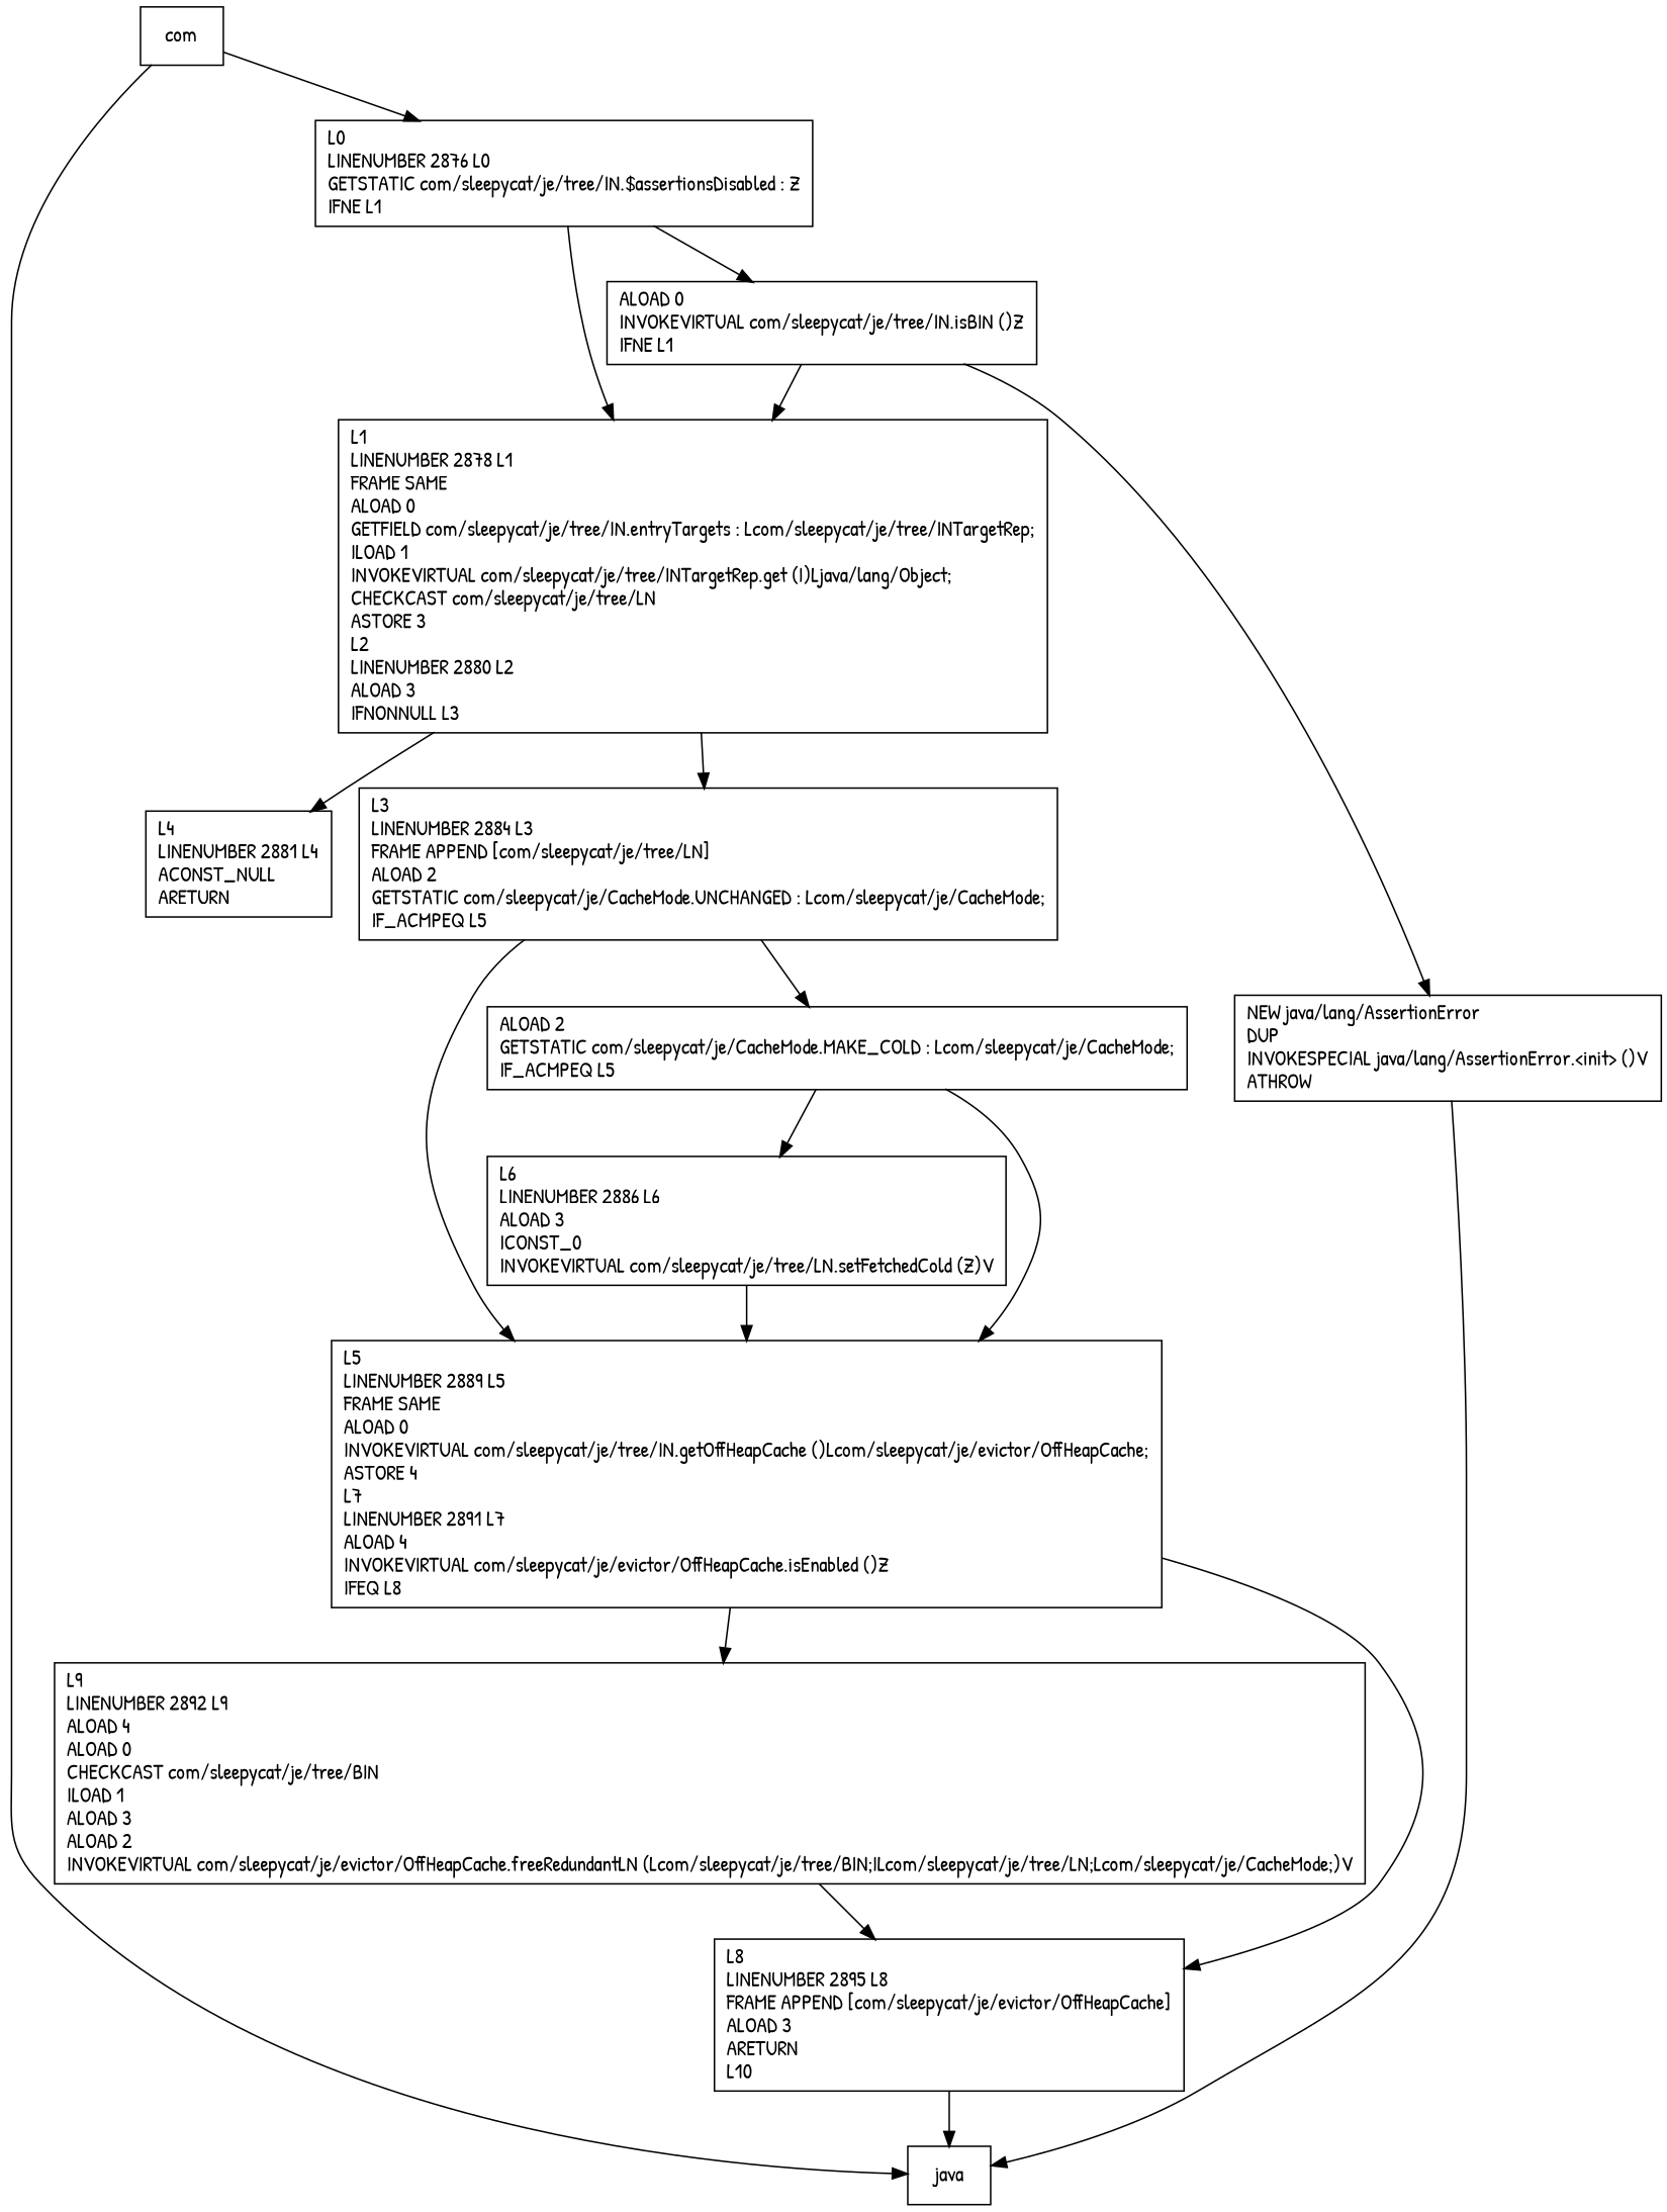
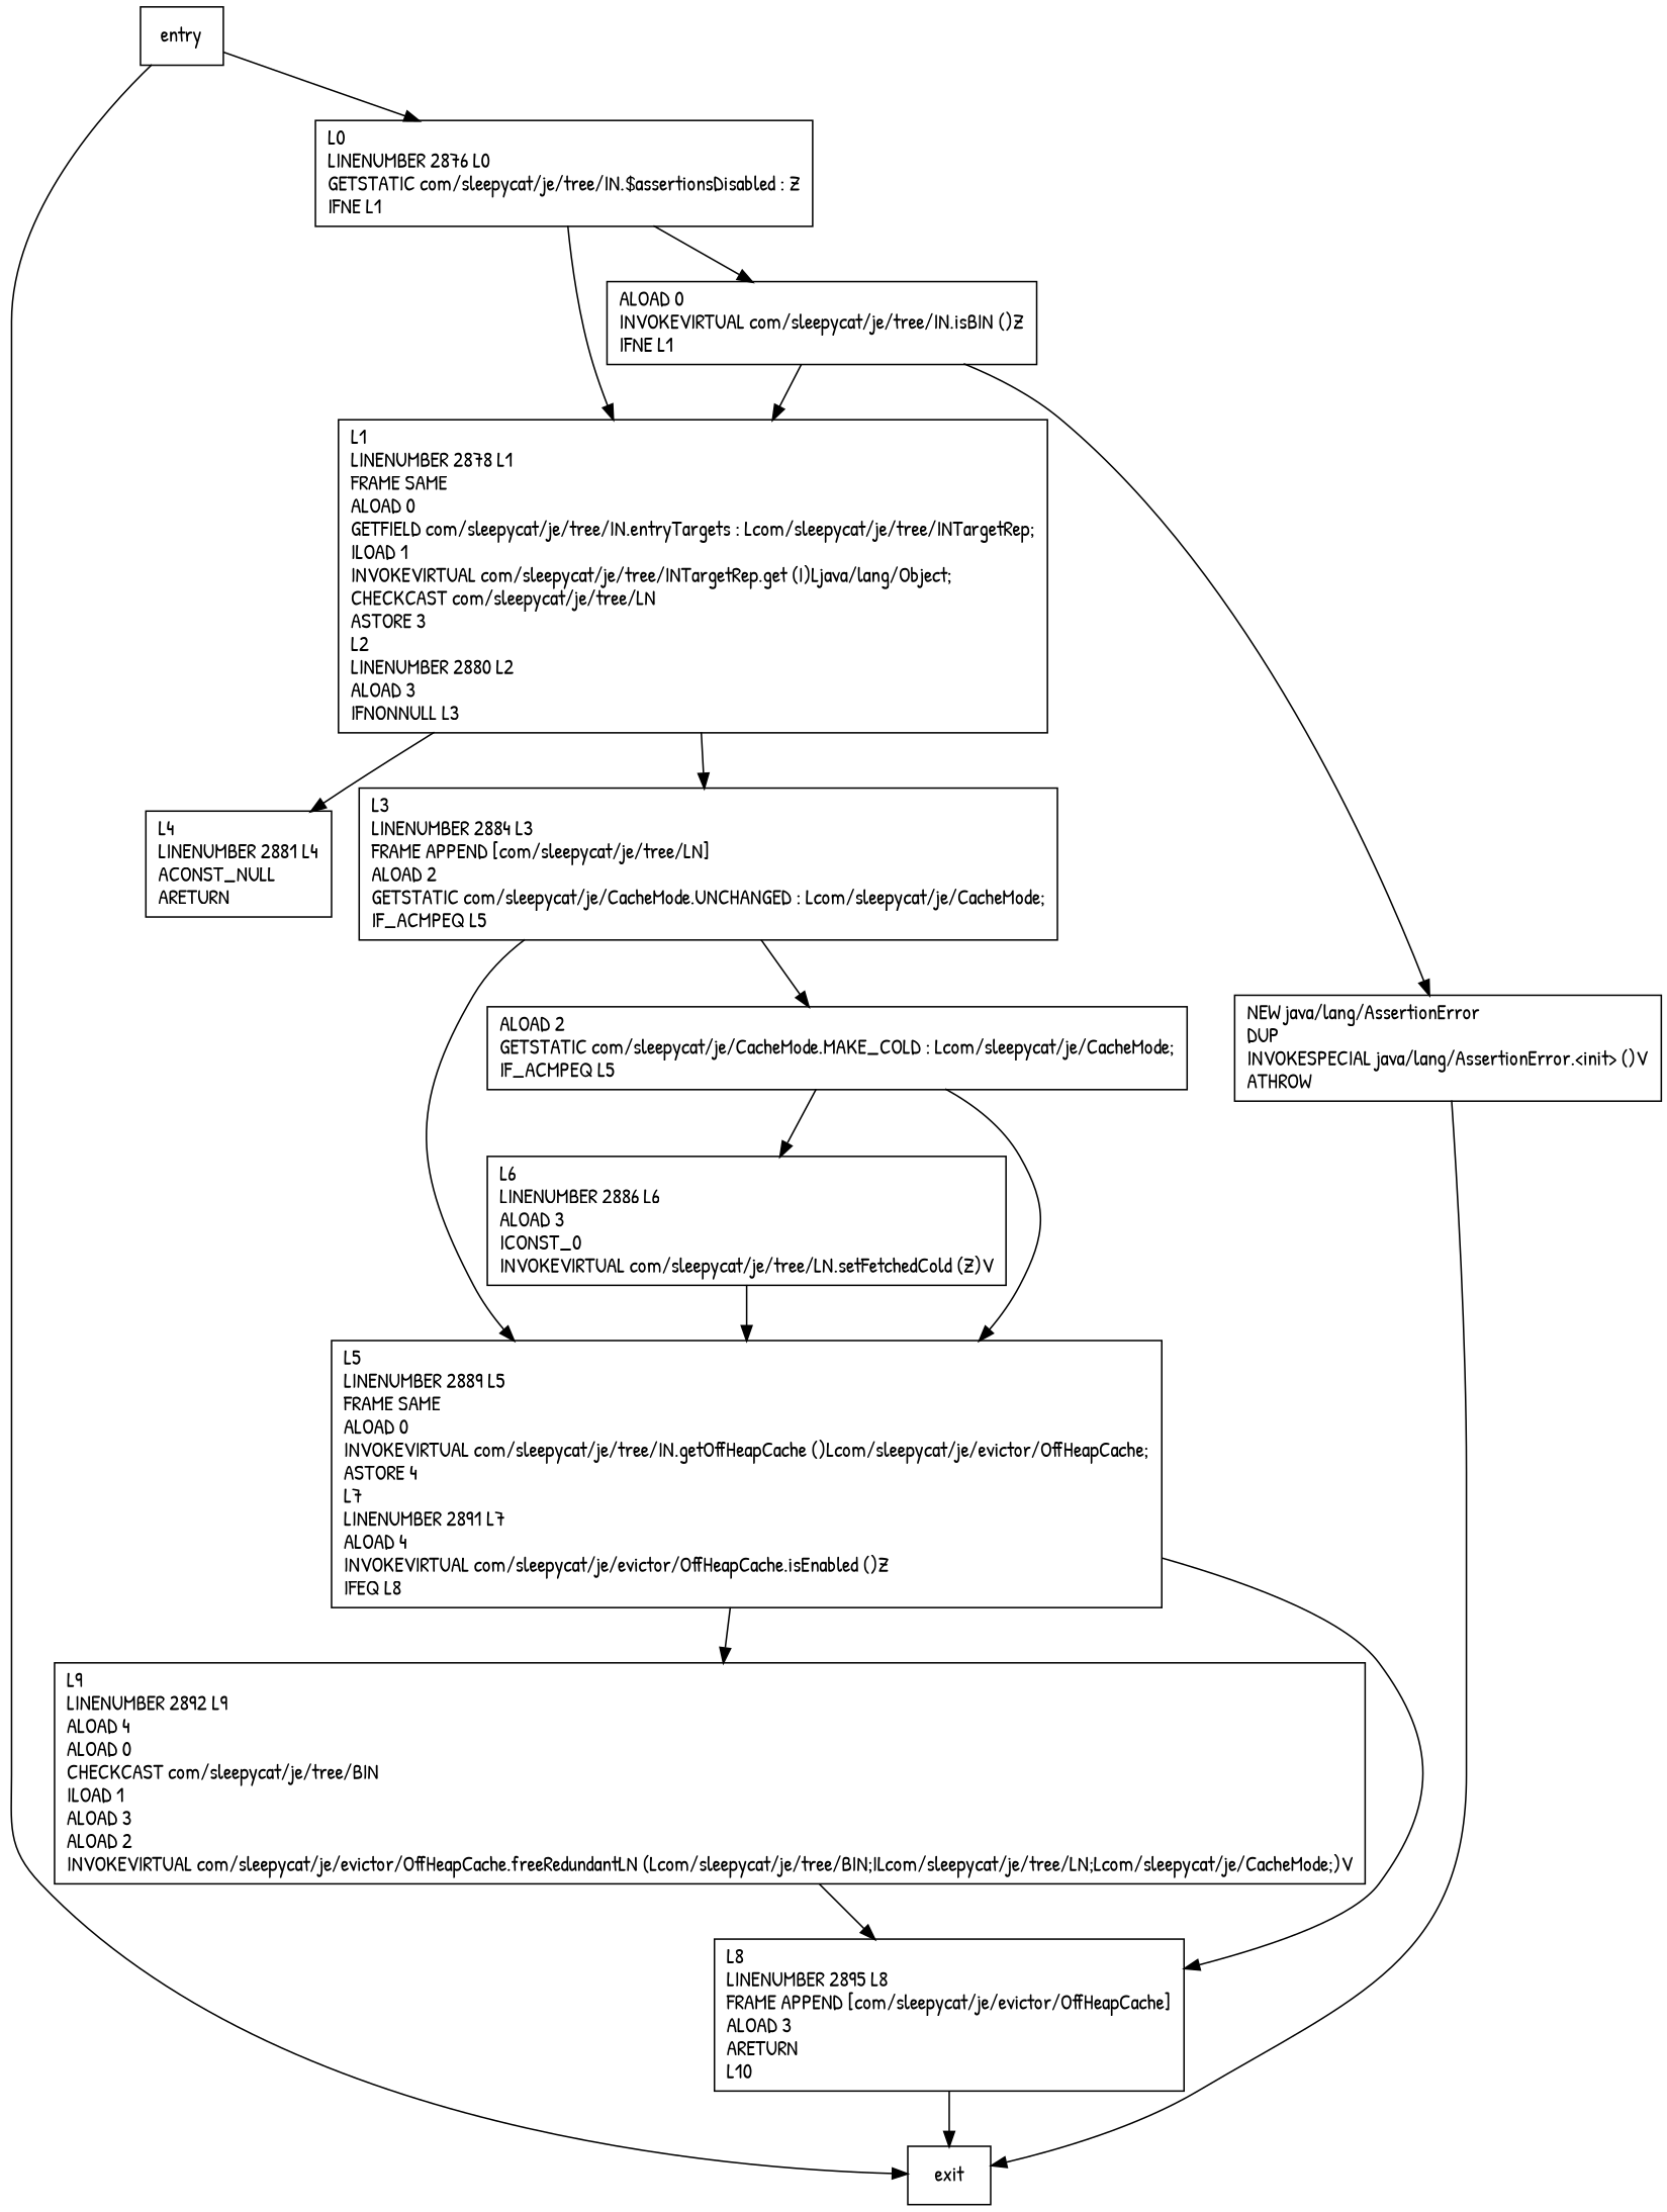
  digraph {
    fontname="Patrick Hand"
    node [fontname="Patrick Hand" shape=record]
    edge [fontname="Patrick Hand"]
    n1 [label="L4\lLINENUMBER 2881 L4\lACONST_NULL\lARETURN\l"]
    n2 [label="L6\lLINENUMBER 2886 L6\lALOAD 3\lICONST_0\lINVOKEVIRTUAL com/sleepycat/je/tree/LN.setFetchedCold (Z)V\l"]
    n3 [label="L5\lLINENUMBER 2889 L5\lFRAME SAME\lALOAD 0\lINVOKEVIRTUAL com/sleepycat/je/tree/IN.getOffHeapCache ()Lcom/sleepycat/je/evictor/OffHeapCache;\lASTORE 4\lL7\lLINENUMBER 2891 L7\lALOAD 4\lINVOKEVIRTUAL com/sleepycat/je/evictor/OffHeapCache.isEnabled ()Z\lIFEQ L8\l"]
    n4 [label="L9\lLINENUMBER 2892 L9\lALOAD 4\lALOAD 0\lCHECKCAST com/sleepycat/je/tree/BIN\lILOAD 1\lALOAD 3\lALOAD 2\lINVOKEVIRTUAL com/sleepycat/je/evictor/OffHeapCache.freeRedundantLN (Lcom/sleepycat/je/tree/BIN;ILcom/sleepycat/je/tree/LN;Lcom/sleepycat/je/CacheMode;)V\l"]
    n5 [label="L8\lLINENUMBER 2895 L8\lFRAME APPEND [com/sleepycat/je/evictor/OffHeapCache]\lALOAD 3\lARETURN\lL10\l"]
    n6 [label="NEW java/lang/AssertionError\lDUP\lINVOKESPECIAL java/lang/AssertionError.\<init\> ()V\lATHROW\l"]
-   exit [label=java]
+   exit
    n8 [label="L1\lLINENUMBER 2878 L1\lFRAME SAME\lALOAD 0\lGETFIELD com/sleepycat/je/tree/IN.entryTargets : Lcom/sleepycat/je/tree/INTargetRep;\lILOAD 1\lINVOKEVIRTUAL com/sleepycat/je/tree/INTargetRep.get (I)Ljava/lang/Object;\lCHECKCAST com/sleepycat/je/tree/LN\lASTORE 3\lL2\lLINENUMBER 2880 L2\lALOAD 3\lIFNONNULL L3\l"]
    n9 [label="L3\lLINENUMBER 2884 L3\lFRAME APPEND [com/sleepycat/je/tree/LN]\lALOAD 2\lGETSTATIC com/sleepycat/je/CacheMode.UNCHANGED : Lcom/sleepycat/je/CacheMode;\lIF_ACMPEQ L5\l"]
    n10 [label="ALOAD 2\lGETSTATIC com/sleepycat/je/CacheMode.MAKE_COLD : Lcom/sleepycat/je/CacheMode;\lIF_ACMPEQ L5\l"]
    n11 [label="ALOAD 0\lINVOKEVIRTUAL com/sleepycat/je/tree/IN.isBIN ()Z\lIFNE L1\l"]
    n12 [label="L0\lLINENUMBER 2876 L0\lGETSTATIC com/sleepycat/je/tree/IN.$assertionsDisabled : Z\lIFNE L1\l"]
-   entry [label=com]
+   entry
    n2 -> n3
    n3 -> n4
    n3 -> n5
    n4 -> n5
    n5 -> exit
    n6 -> exit
    n8 -> n1
    n8 -> n9
    n9 -> n3
    n9 -> n10
    n10 -> n2
    n10 -> n3
    n11 -> n6
    n11 -> n8
    n12 -> n8
    n12 -> n11
    entry -> exit
    entry -> n12
  }
